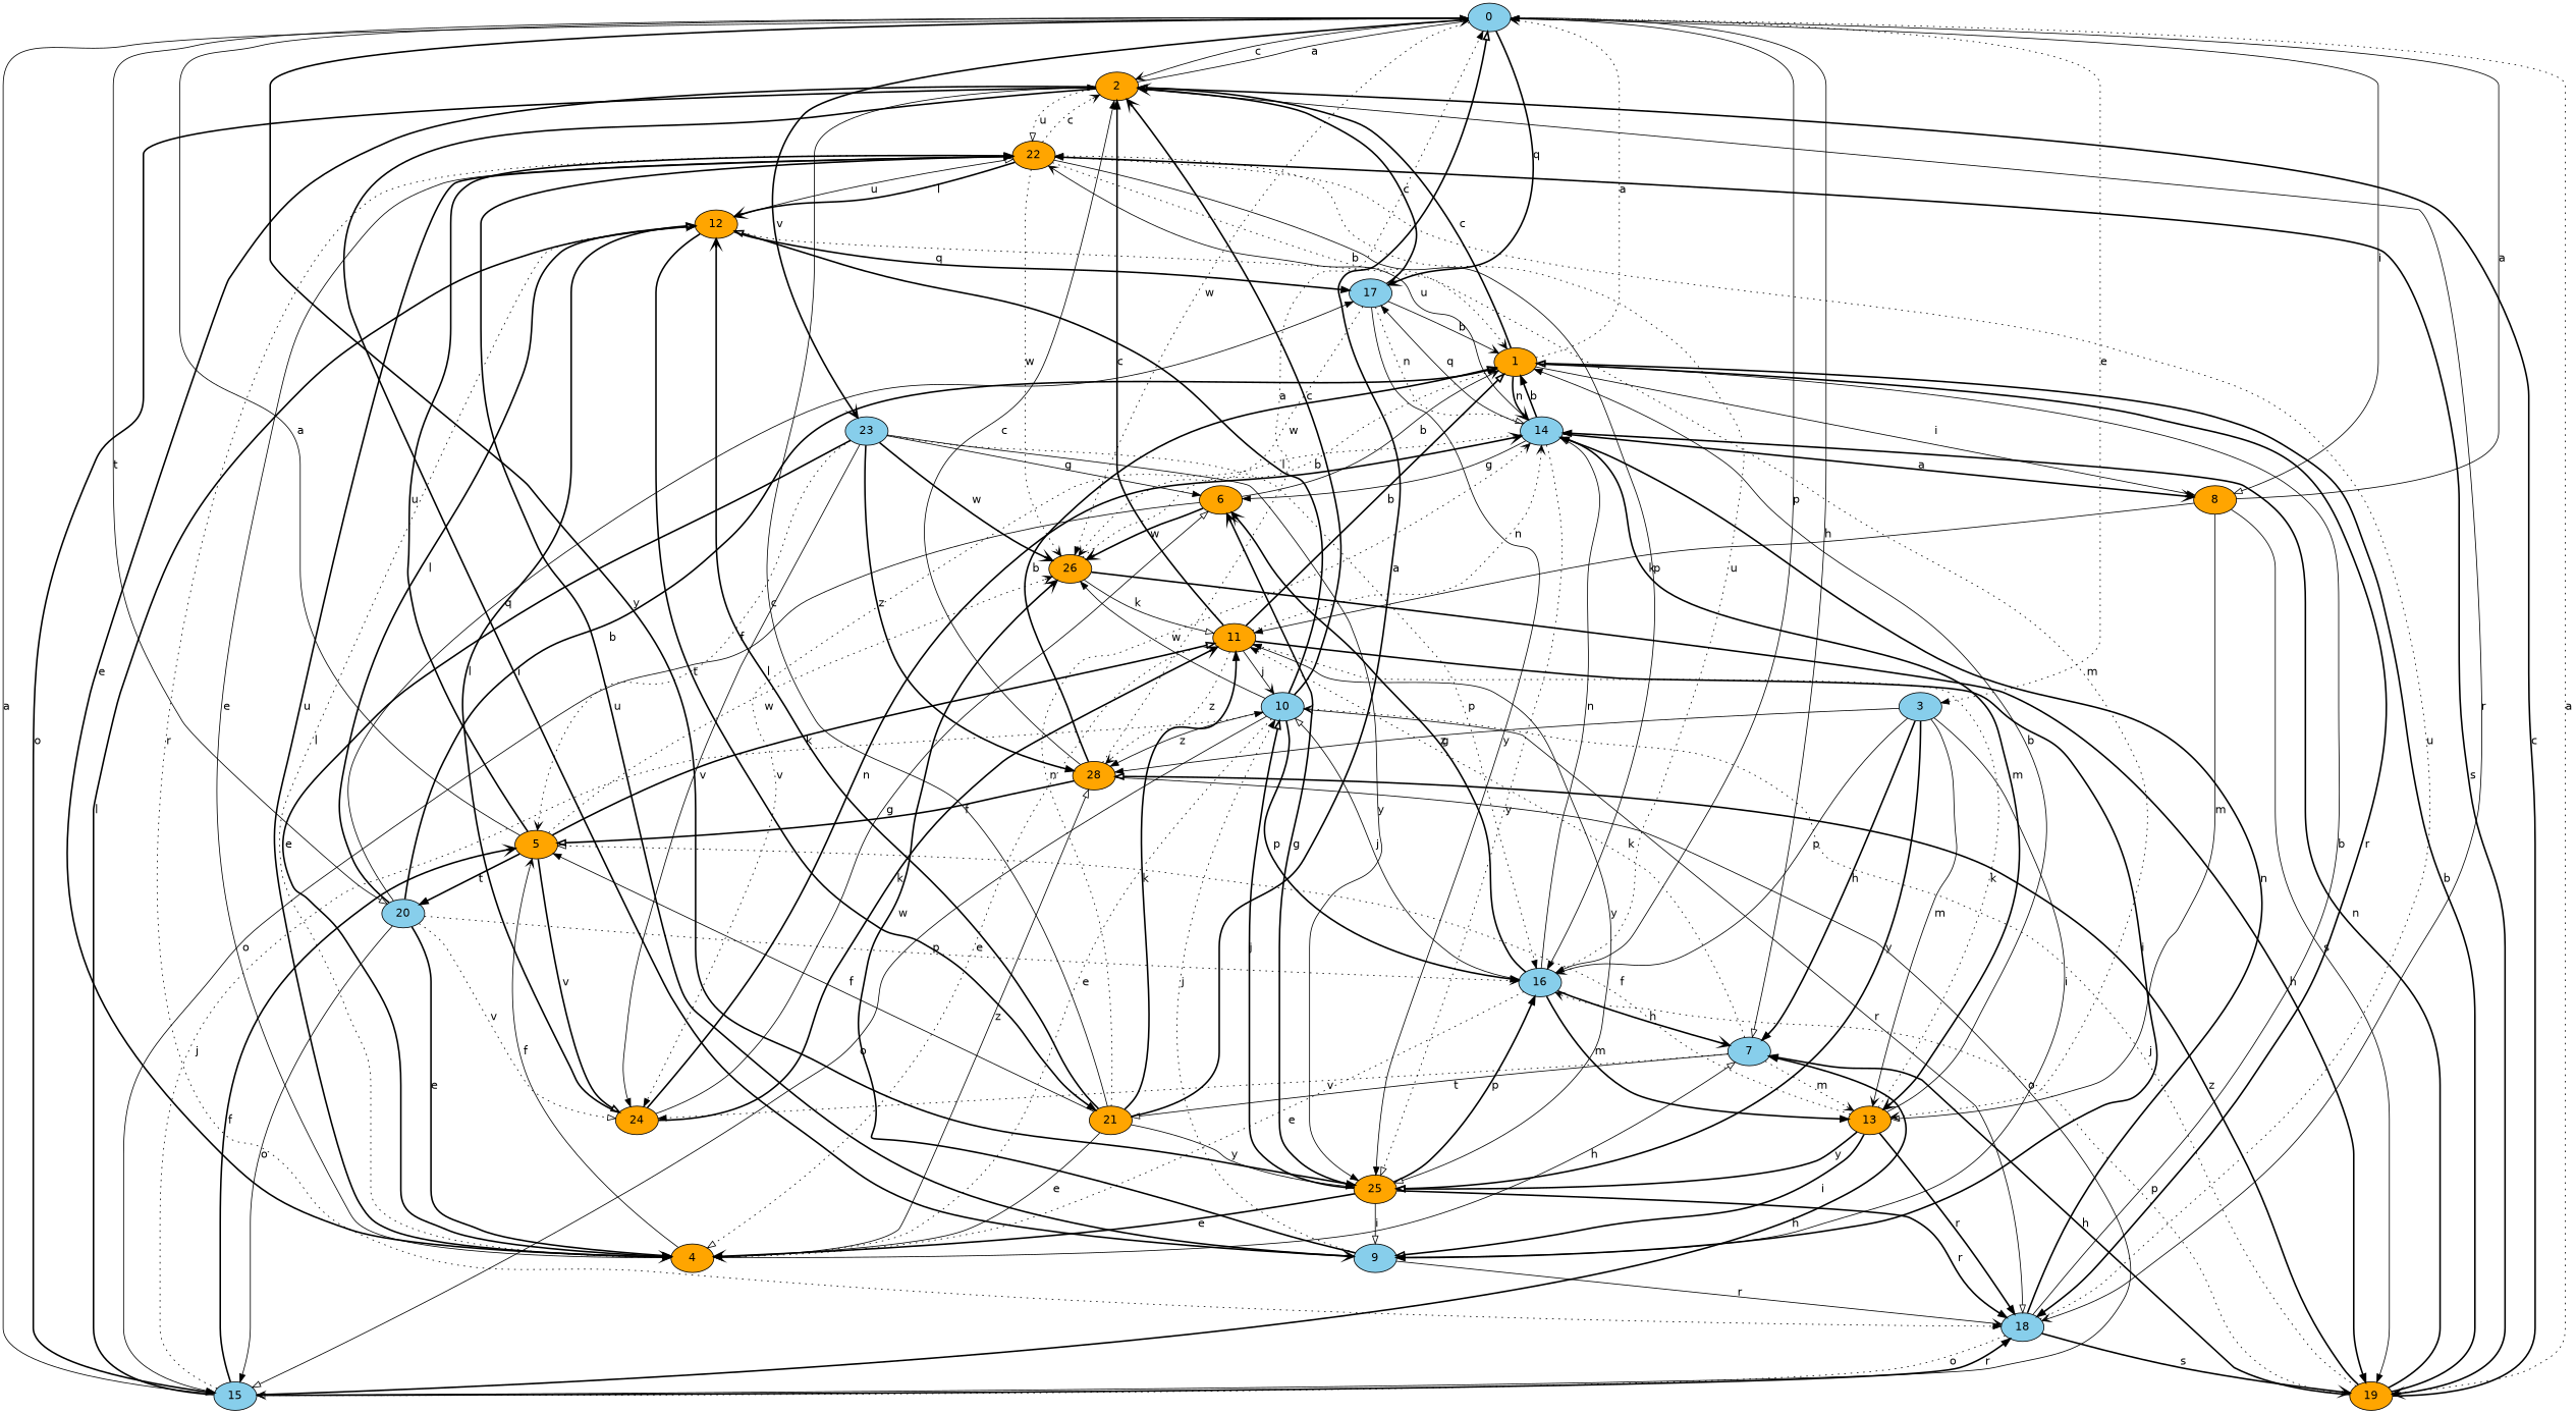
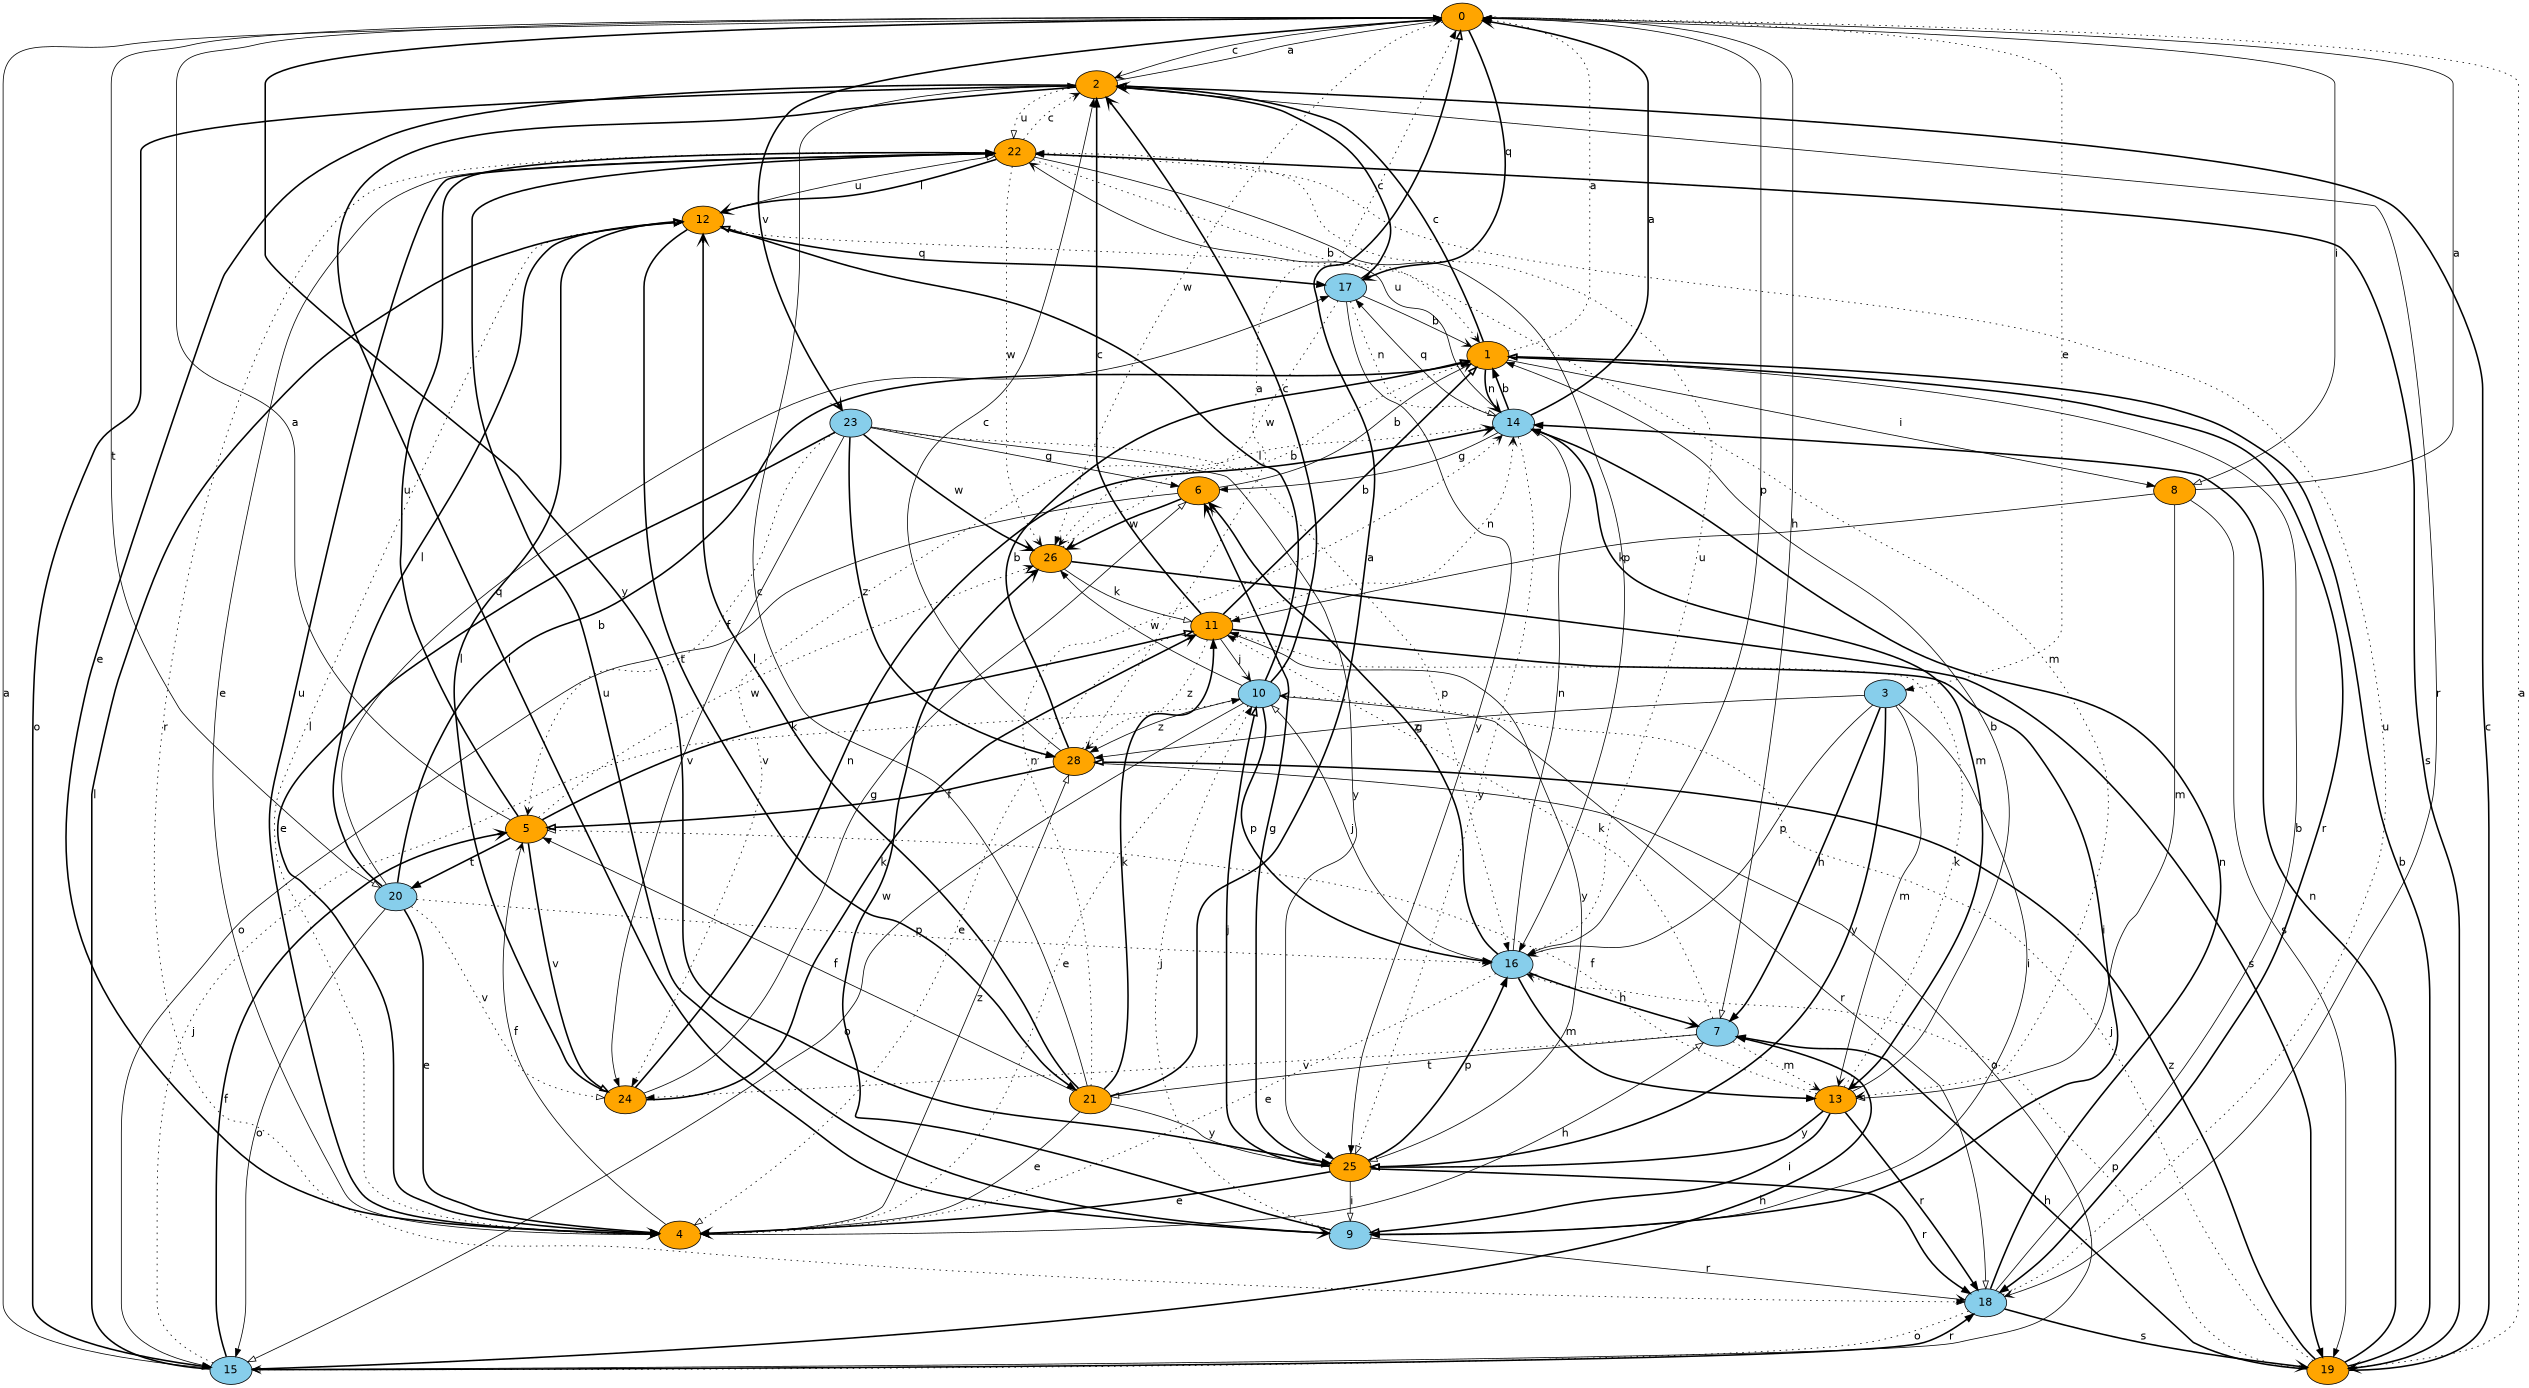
  strict digraph {
    fontname="DejaVu Sans"
    node [fillcolor=orange fontname="DejaVu Sans" style=filled]
    edge [arrowhead=normal fontname="DejaVu Sans" style=bold]
-   0 [fillcolor=skyblue]
+   0
    2
    3 [fillcolor=skyblue]
    7 [fillcolor=skyblue]
    8
    16 [fillcolor=skyblue]
    17 [fillcolor=skyblue]
    20 [fillcolor=skyblue]
    23 [fillcolor=skyblue]
    26
    n11 [label=25]
    18 [fillcolor=skyblue]
    4
    9 [fillcolor=skyblue]
    15 [fillcolor=skyblue]
    22
    13
    28
    11
    24
    21
    19
    14 [fillcolor=skyblue]
    6
    10 [fillcolor=skyblue]
    1
    12
    5
    0 -> 2 [arrowhead=vee label=c style=solid]
    0 -> 3 [label=e style=dotted]
    0 -> 7 [arrowhead=onormal label=h style=solid]
    0 -> 8 [arrowhead=onormal label=i style=solid]
    0 -> 16 [label=p style=solid]
    0 -> 17 [arrowhead=vee label=q]
    0 -> 20 [arrowhead=onormal label=t style=solid]
    0 -> 23 [arrowhead=vee label=v]
    0 -> 26 [label=w style=dotted]
    0 -> n11 [label=y]
    2 -> 0 [arrowhead=vee label=a style=solid]
    2 -> 18 [arrowhead=vee label=r style=solid]
    2 -> 4 [arrowhead=vee label=e]
    2 -> 9 [arrowhead=vee label=i]
    2 -> 15 [label=o]
    2 -> 22 [arrowhead=onormal label=u style=dotted]
    3 -> 7 [label=h]
    3 -> 16 [arrowhead=vee label=p style=solid]
    3 -> n11 [arrowhead=onormal label=y]
    3 -> 9 [arrowhead=onormal label=i style=solid]
    3 -> 13 [arrowhead=vee label=m style=solid]
    3 -> 28 [label=z style=solid]
    7 -> 13 [arrowhead=vee label=m style=dotted]
    7 -> 11 [label=k style=dotted]
    7 -> 24 [label=v style=dotted]
    7 -> 21 [arrowhead=onormal label=t style=solid]
    8 -> 0 [arrowhead=onormal label=a style=solid]
    8 -> 13 [arrowhead=onormal label=m style=solid]
    8 -> 11 [label=k style=solid]
    8 -> 19 [label=s style=solid]
    16 -> 7 [arrowhead=vee label=h]
    16 -> 4 [label=e style=dotted]
    16 -> 22 [label=u style=dotted]
    16 -> 13 [label=m]
    16 -> 14 [arrowhead=onormal label=n style=solid]
    16 -> 6 [arrowhead=vee label=g]
    16 -> 10 [arrowhead=onormal label=j style=solid]
    17 -> 2 [arrowhead=vee label=c]
    17 -> 26 [arrowhead=vee label=w style=dotted]
    17 -> n11 [label=y style=solid]
    17 -> 14 [arrowhead=onormal label=n style=dotted]
    17 -> 1 [arrowhead=vee label=b style=solid]
    20 -> 16 [arrowhead=vee label=p style=dotted]
    20 -> 17 [label=q style=solid]
    20 -> 4 [arrowhead=onormal label=e]
    20 -> 15 [label=o style=solid]
    20 -> 24 [arrowhead=onormal label=v style=dotted]
    20 -> 1 [arrowhead=onormal label=b]
    20 -> 12 [arrowhead=onormal label=l]
    23 -> 16 [label=p style=dotted]
    23 -> 26 [arrowhead=vee label=w]
    23 -> n11 [label=y style=solid]
    23 -> 4 [arrowhead=onormal label=e]
    23 -> 28 [label=z]
    23 -> 24 [label=v style=solid]
    23 -> 6 [label=g style=solid]
    23 -> 5 [arrowhead=vee label=f style=dotted]
    26 -> 11 [arrowhead=onormal label=k style=solid]
-   26 -> 19 [label=h]
+   26 -> 19 [label=s]
    26 -> 1 [label=b style=dotted]
    n11 -> 16 [label=p]
    n11 -> 18 [label=r]
    n11 -> 4 [arrowhead=vee label=e]
    n11 -> 9 [arrowhead=onormal label=i style=solid]
    n11 -> 6 [arrowhead=vee label=g]
    n11 -> 10 [arrowhead=onormal label=j]
    18 -> 15 [arrowhead=onormal label=o style=dotted]
    18 -> 22 [label=u style=dotted]
    18 -> 19 [arrowhead=vee label=s]
    18 -> 14 [label=n]
    18 -> 1 [arrowhead=onormal label=b style=solid]
    4 -> 7 [arrowhead=onormal label=h style=solid]
    4 -> 22 [label=u]
    4 -> 28 [arrowhead=onormal label=z style=solid]
    4 -> 12 [arrowhead=vee label=l style=dotted]
    4 -> 5 [arrowhead=vee label=f style=solid]
    9 -> 26 [arrowhead=vee label=w]
    9 -> 18 [arrowhead=vee label=r style=solid]
    9 -> 22 [label=u]
    9 -> 10 [label=j style=dotted]
    15 -> 0 [arrowhead=onormal label=a style=solid]
    15 -> 7 [arrowhead=onormal label=h]
    15 -> 18 [label=r]
    15 -> 10 [label=j style=dotted]
    15 -> 12 [arrowhead=onormal label=l]
    15 -> 5 [arrowhead=vee label=f]
    22 -> 2 [arrowhead=vee label=c style=dotted]
    22 -> 16 [label=p style=solid]
    22 -> 26 [arrowhead=vee label=w style=dotted]
    22 -> 18 [label=r style=dotted]
    22 -> 4 [label=e style=solid]
    22 -> 19 [arrowhead=vee label=s]
    22 -> 1 [arrowhead=vee label=b style=dotted]
    22 -> 12 [arrowhead=vee label=l]
    13 -> n11 [arrowhead=onormal label=y]
    13 -> 18 [label=r]
    13 -> 9 [arrowhead=onormal label=i]
    13 -> 11 [label=k style=dotted]
    13 -> 1 [label=b style=solid]
    13 -> 5 [arrowhead=onormal label=f style=dotted]
    28 -> 0 [label=a style=dotted]
    28 -> 2 [label=c style=solid]
    28 -> 15 [arrowhead=vee label=o style=solid]
    28 -> 1 [arrowhead=onormal label=b]
    28 -> 5 [arrowhead=onormal label=f]
    11 -> 2 [label=c]
    11 -> n11 [arrowhead=onormal label=y style=solid]
    11 -> 4 [arrowhead=onormal label=e style=dotted]
    11 -> 9 [label=i]
    11 -> 28 [arrowhead=vee label=z style=dotted]
    11 -> 14 [arrowhead=vee label=n style=dotted]
    11 -> 10 [arrowhead=vee label=j style=solid]
    11 -> 1 [arrowhead=onormal label=b]
    24 -> 11 [arrowhead=vee label=k]
    24 -> 14 [arrowhead=vee label=n]
    24 -> 6 [arrowhead=onormal label=g style=solid]
    24 -> 12 [arrowhead=onormal label=l]
    21 -> 0 [arrowhead=onormal label=a]
    21 -> 2 [label=c style=solid]
    21 -> n11 [label=y style=solid]
    21 -> 4 [arrowhead=vee label=e style=solid]
    21 -> 11 [label=k]
    21 -> 14 [arrowhead=vee label=n style=dotted]
    21 -> 12 [arrowhead=vee label=l]
    21 -> 5 [label=f style=solid]
    19 -> 0 [label=a style=dotted]
    19 -> 2 [arrowhead=onormal label=c]
    19 -> 7 [label=h]
    19 -> 16 [arrowhead=vee label=p style=dotted]
    19 -> 28 [arrowhead=onormal label=z]
    19 -> 14 [label=n]
    19 -> 10 [arrowhead=vee label=j style=dotted]
    19 -> 1 [arrowhead=onormal label=b]
-   14 -> 8 [arrowhead=vee label=a]
+   14 -> 0 [arrowhead=vee label=a]
    14 -> 17 [label=q style=solid]
    14 -> n11 [arrowhead=onormal label=y style=dotted]
    14 -> 22 [arrowhead=vee label=u style=solid]
    14 -> 13 [arrowhead=vee label=m]
    14 -> 24 [label=v style=dotted]
    14 -> 6 [label=g style=solid]
    14 -> 1 [label=b]
    6 -> 26 [arrowhead=vee label=w]
    6 -> 15 [label=o style=solid]
    6 -> 1 [arrowhead=vee label=b style=solid]
    10 -> 2 [arrowhead=vee label=c]
    10 -> 16 [label=p]
    10 -> 26 [label=w style=solid]
    10 -> 18 [arrowhead=onormal label=r style=solid]
    10 -> 4 [arrowhead=vee label=e style=dotted]
    10 -> 15 [arrowhead=onormal label=o style=solid]
    10 -> 28 [label=z style=solid]
    10 -> 12 [arrowhead=onormal label=l]
    1 -> 0 [arrowhead=vee label=a style=dotted]
    1 -> 2 [arrowhead=onormal label=c]
    1 -> 8 [label=i style=solid]
    1 -> 18 [label=r]
    1 -> 14 [arrowhead=vee label=n]
    12 -> 17 [label=q]
    12 -> 22 [arrowhead=onormal label=u style=solid]
    12 -> 13 [arrowhead=vee label=m style=dotted]
    12 -> 21 [label=t]
    5 -> 0 [label=a style=solid]
    5 -> 20 [label=t]
    5 -> 26 [arrowhead=vee label=w style=dotted]
    5 -> 22 [label=u]
    5 -> 11 [arrowhead=onormal label=k]
    5 -> 24 [arrowhead=onormal label=v]
  }
